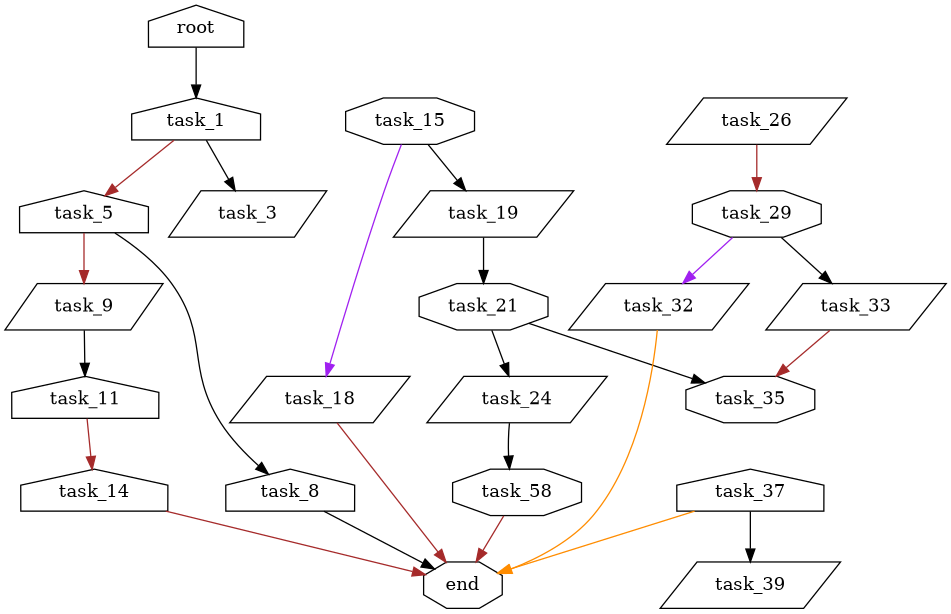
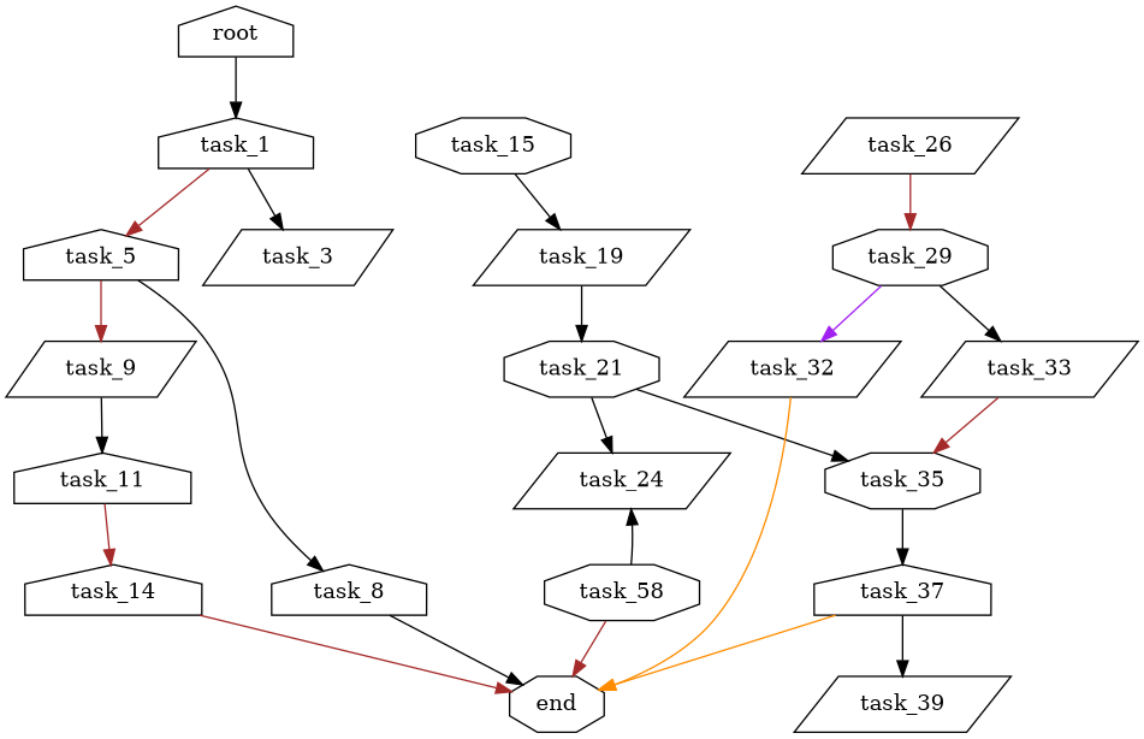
  digraph {
    node [shape=parallelogram]
    edge [color=black]
    root [shape=house]
    task_1 [shape=house]
    task_3
    task_5 [shape=house]
    task_8 [shape=house]
    task_9
    end [shape=octagon]
    task_11 [shape=house]
    task_14 [shape=house]
    task_15 [shape=octagon]
-   task_18
    task_19
    task_21 [shape=octagon]
    task_24
    task_35 [shape=octagon]
    n16 [label=task_58 shape=octagon]
    task_29 [shape=octagon]
    task_26
    task_32
    task_33
    task_37 [shape=house]
    task_39
    root -> task_1
    task_1 -> task_3
    task_1 -> task_5 [color=brown]
    task_5 -> task_8
    task_5 -> task_9 [color=brown]
    task_8 -> end
    task_9 -> task_11
    task_11 -> task_14 [color=brown]
    task_14 -> end [color=brown]
-   task_15 -> task_18 [color=purple]
    task_15 -> task_19
-   task_18 -> end [color=brown]
    task_19 -> task_21
    task_21 -> task_24
    task_21 -> task_35
-   task_24 -> n16
+   n16 -> task_24
+   task_35 -> task_37
    n16 -> end [color=brown]
    task_29 -> task_32 [color=purple]
    task_29 -> task_33
    task_26 -> task_29 [color=brown]
    task_32 -> end [color=darkorange]
    task_33 -> task_35 [color=brown]
    task_37 -> end [color=darkorange]
    task_37 -> task_39
  }
